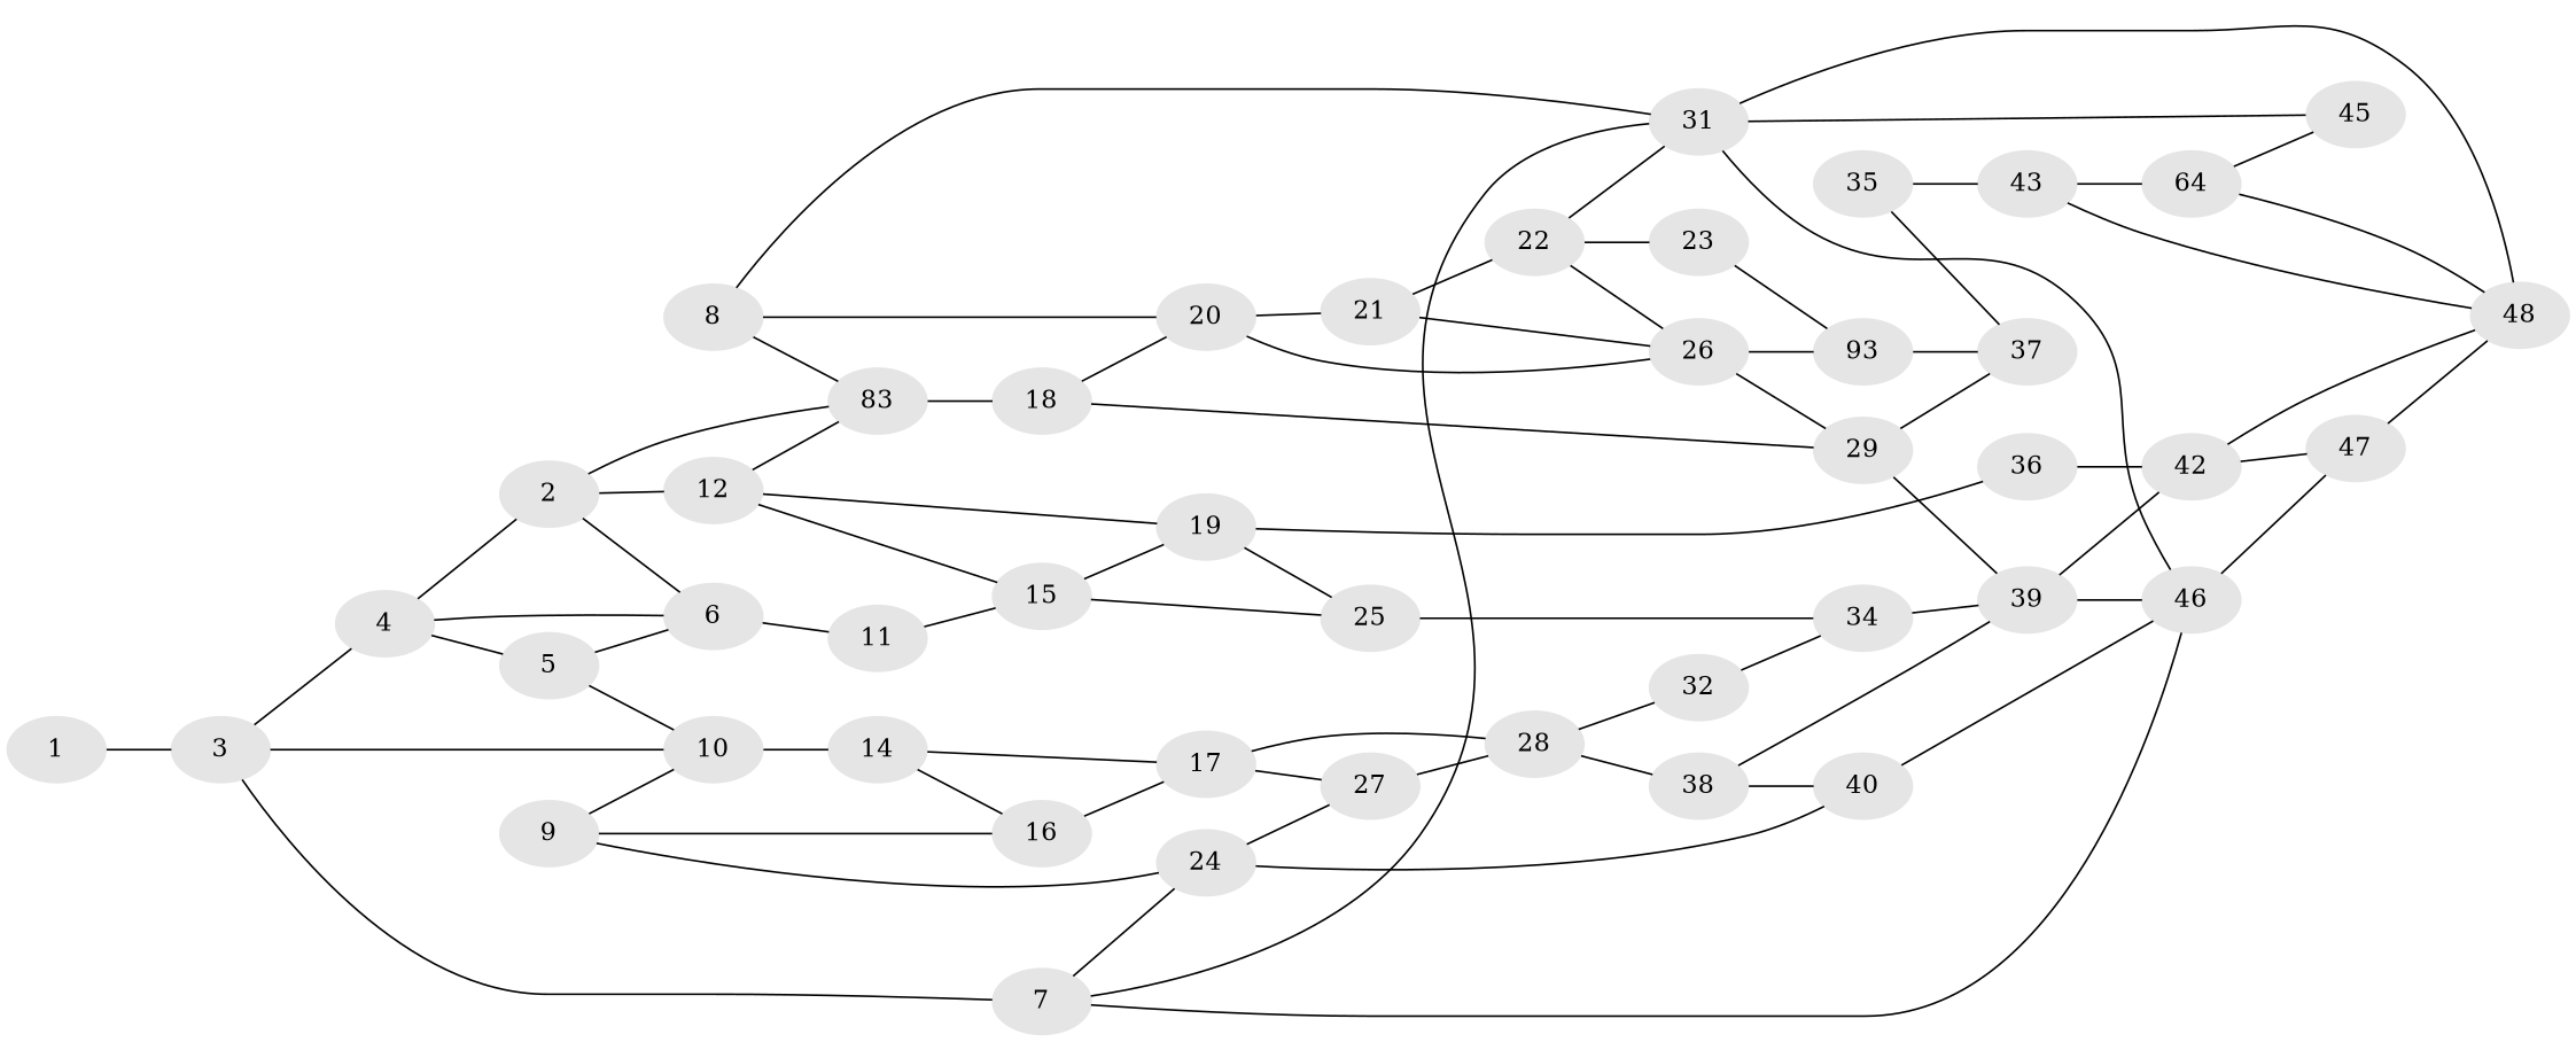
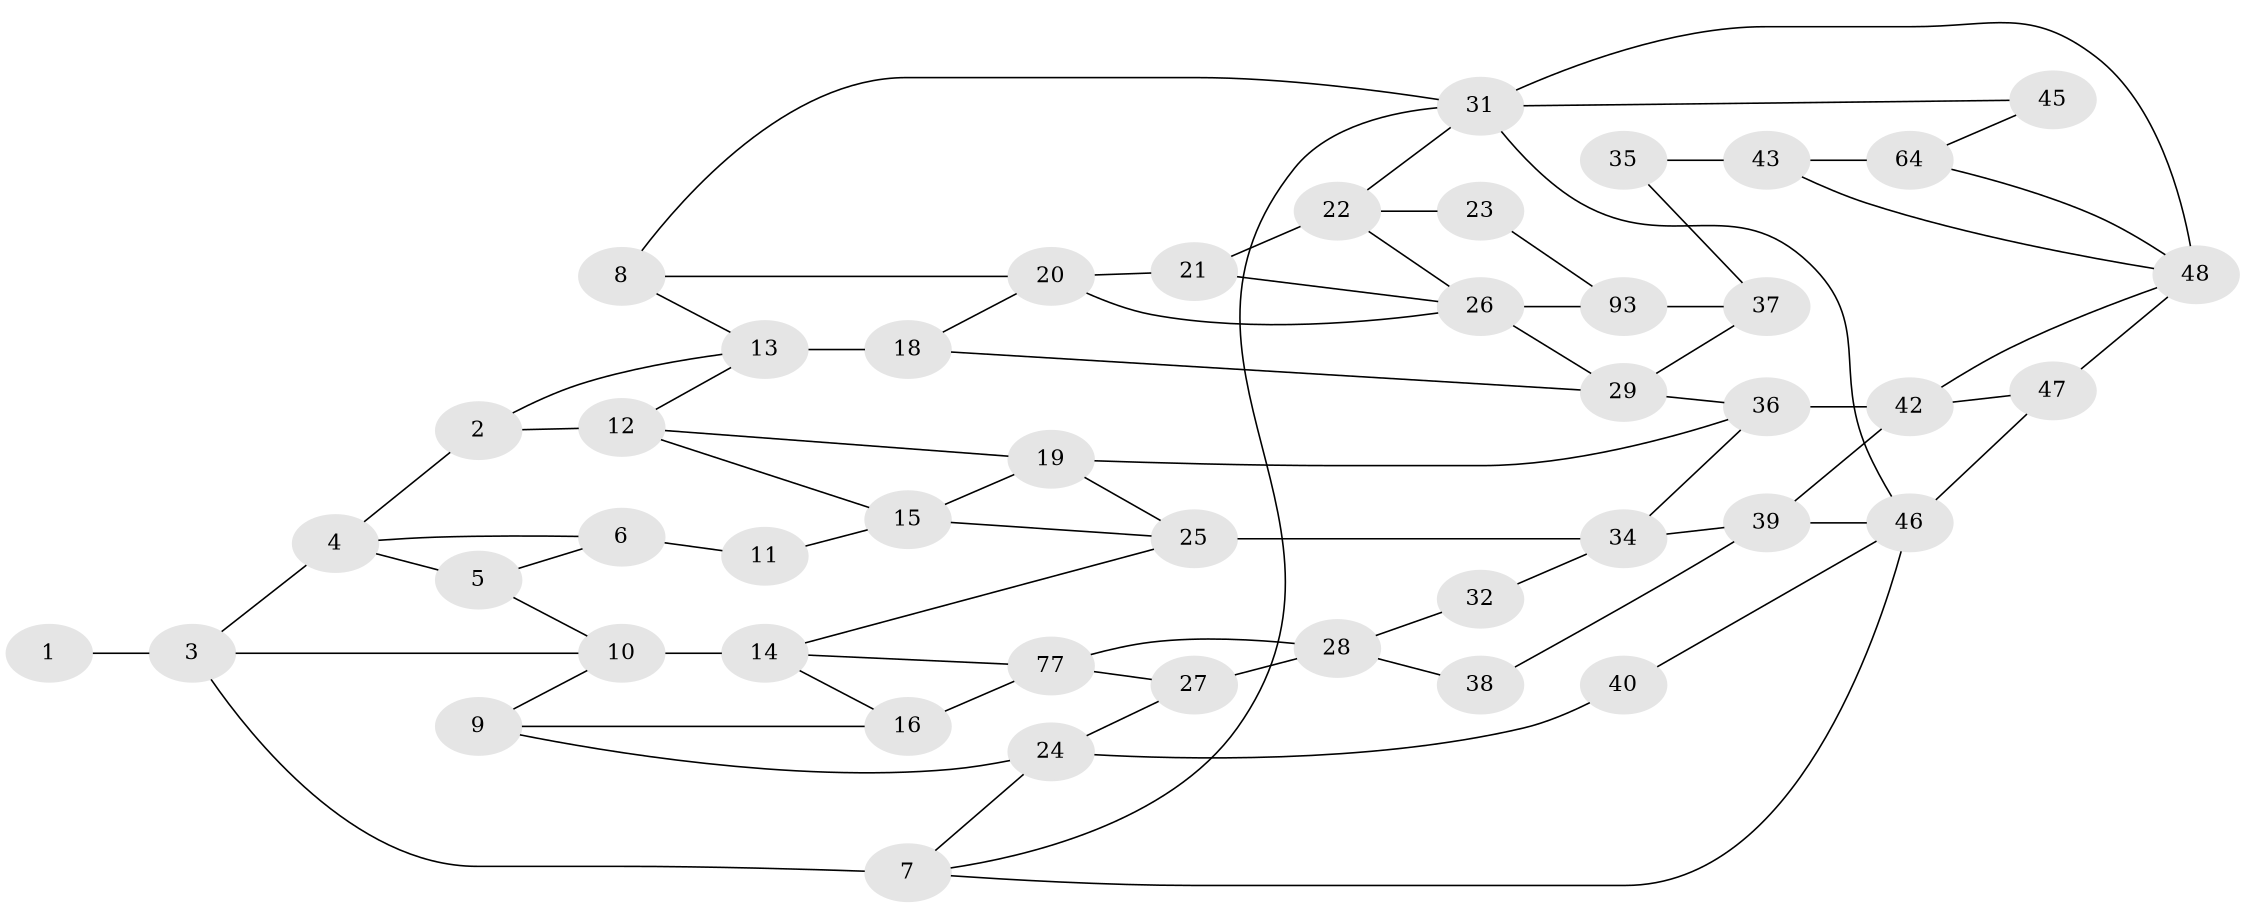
  graph {
    rankdir=LR
    node [color=gray90 style=filled]
    edge [weight=1.0]
    1
    3
    2
    6
    12
-   13 [label=83]
+   13
    4
    7
    10
    11
    15
    19
    18
    5
    24
    31
    46
    14
    27
    40
    45
    48
    47
    8
    20
    21
    26
    9
    16
-   17
+   17 [label=77]
    25
    36
    29
    28
    34
    32
    38
    37
    42
    22
    n41 [label=93]
    23
    39
    35
    43
    n46 [label=64]
    1 -- 3
    3 -- 4
    3 -- 7
    3 -- 10
-   2 -- 6
    2 -- 12
    2 -- 13
    6 -- 11
    12 -- 13
    12 -- 15
    12 -- 19
    13 -- 18
    4 -- 2
    4 -- 6
    4 -- 5
    7 -- 24
    7 -- 31
    7 -- 46
    10 -- 14
    11 -- 15 [weight=2.0]
    15 -- 19
    15 -- 25 [weight=2.0]
    19 -- 25
    19 -- 36
    18 -- 20
    18 -- 29
    5 -- 6
    5 -- 10
    24 -- 27
    24 -- 40
    31 -- 46
    31 -- 45
    31 -- 48
    46 -- 47
    14 -- 16
    14 -- 17
+   14 -- 25
    27 -- 28
    40 -- 46
    47 -- 48 [weight=2.0]
    8 -- 13
    8 -- 31
    8 -- 20
    20 -- 21 [weight=2.0]
    20 -- 26
    21 -- 26
    21 -- 22
    26 -- 29
    26 -- n41
    9 -- 10
    9 -- 24
    9 -- 16 [weight=2.0]
    16 -- 17
    17 -- 27
    17 -- 28
    25 -- 34
    36 -- 42
-   29 -- 39
+   29 -- 36
    29 -- 37
    28 -- 32
    28 -- 38
+   34 -- 36
    34 -- 39
    32 -- 34 [weight=2.0]
-   38 -- 40 [weight=2.0]
    38 -- 39
    42 -- 48
    42 -- 47
    22 -- 31
    22 -- 26
    22 -- 23 [weight=2.0]
    n41 -- 37
    23 -- n41
    39 -- 46
    39 -- 42
    35 -- 37
    35 -- 43
    43 -- 48
    43 -- n46
    n46 -- 45
    n46 -- 48
  }
